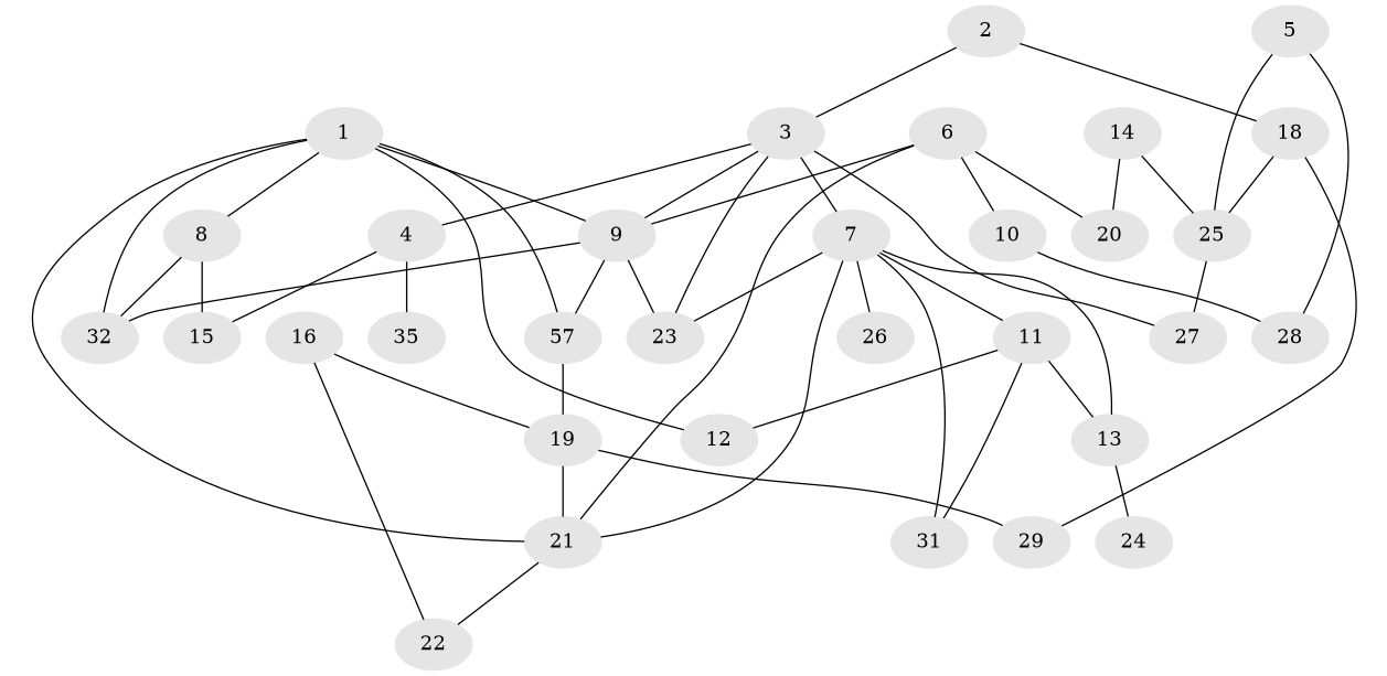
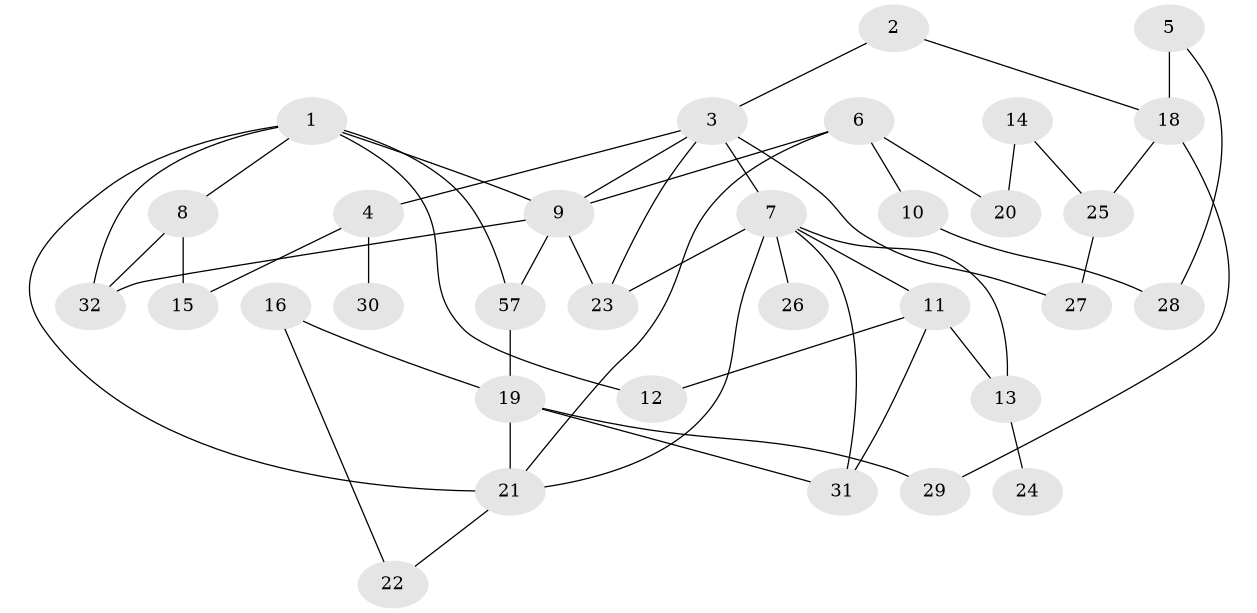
  graph {
    node [color=gray90 style=filled]
    edge [weight=1.0]
    1
    8
    9
    12
    n5 [label=57]
    21
    32
    15
    23
    19
    22
    2
    3
    18
    27
    4
    7
    25
    29
-   30 [label=35]
+   30
    11
    13
    26
    31
    5
    28
    6
    10
    20
    24
    14
    16
    1 -- 8
    1 -- 9
    1 -- 12
    1 -- n5
    1 -- 21
    1 -- 32
    8 -- 32
    8 -- 15
    9 -- n5
    9 -- 32
    9 -- 23
    n5 -- 19
    21 -- 22
    19 -- 21
    19 -- 29
+   19 -- 31
    2 -- 3
    2 -- 18
    3 -- 9
    3 -- 23
    3 -- 27
    3 -- 4
    3 -- 7
    18 -- 25
    18 -- 29
    4 -- 15
    4 -- 30
    7 -- 21
    7 -- 23
    7 -- 11
    7 -- 13
    7 -- 26
    7 -- 31
    25 -- 27
    11 -- 12
    11 -- 13
    11 -- 31
    13 -- 24
-   5 -- 25
+   5 -- 18
    5 -- 28
    6 -- 9
    6 -- 21
    6 -- 10
    6 -- 20
    10 -- 28
    14 -- 25
    14 -- 20
    16 -- 19
    16 -- 22
  }
